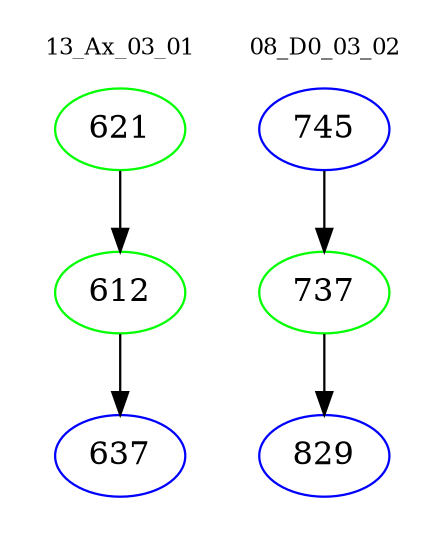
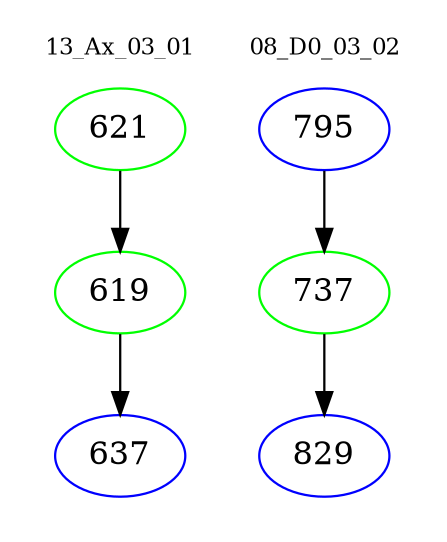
  digraph {
    node [color=green]
    edge [color=black]
    n1 [label=621]
-   n2 [label=612]
+   n2 [label=619]
    n3 [color=blue label=637]
-   n4 [color=blue label=745]
+   n4 [color=blue label=795]
    n5 [label=737]
    n6 [color=blue label=829]
    subgraph cluster_1 {
      color=white
      fontsize=10
      label="13_Ax_03_01"
      n1
      n2
      n3
    }
    subgraph cluster_2 {
      color=white
      fontsize=10
      label="08_D0_03_02"
      n4
      n5
      n6
    }
    n1 -> n2
    n2 -> n3
    n4 -> n5
    n5 -> n6
  }
